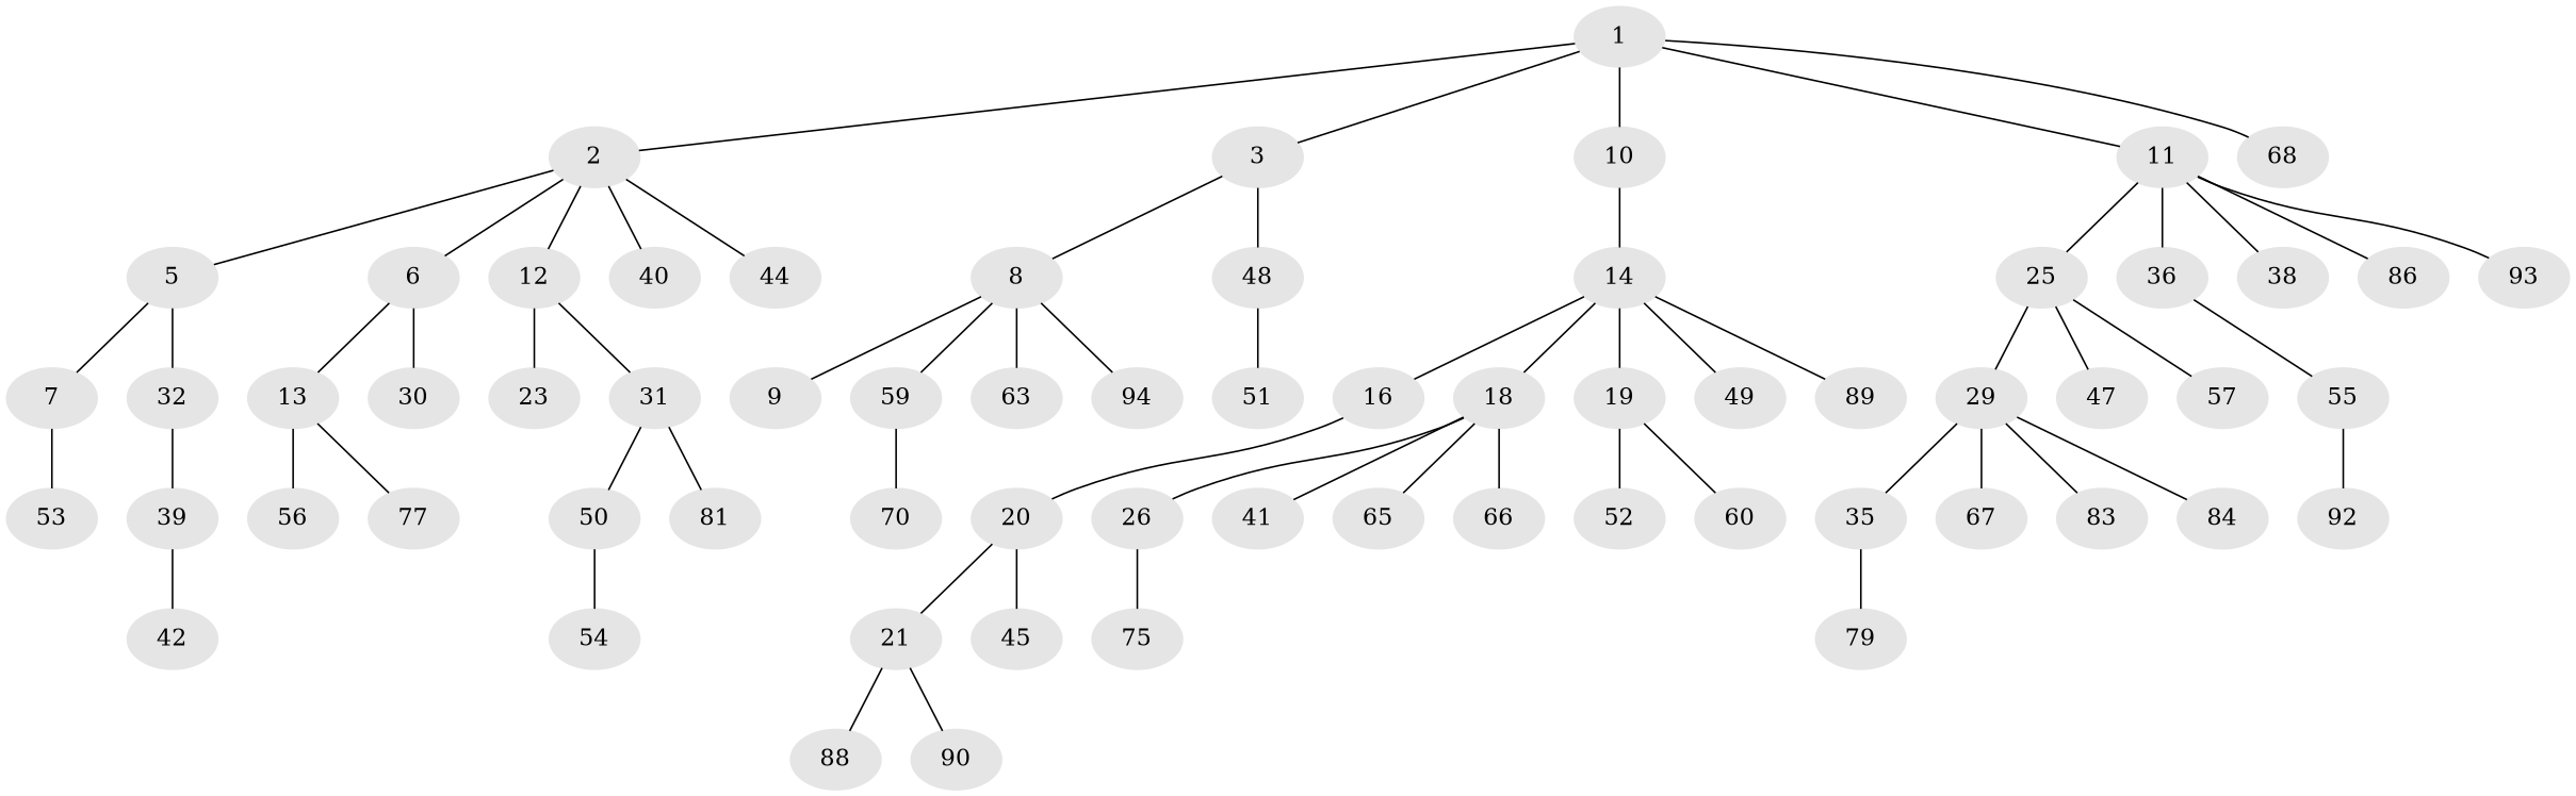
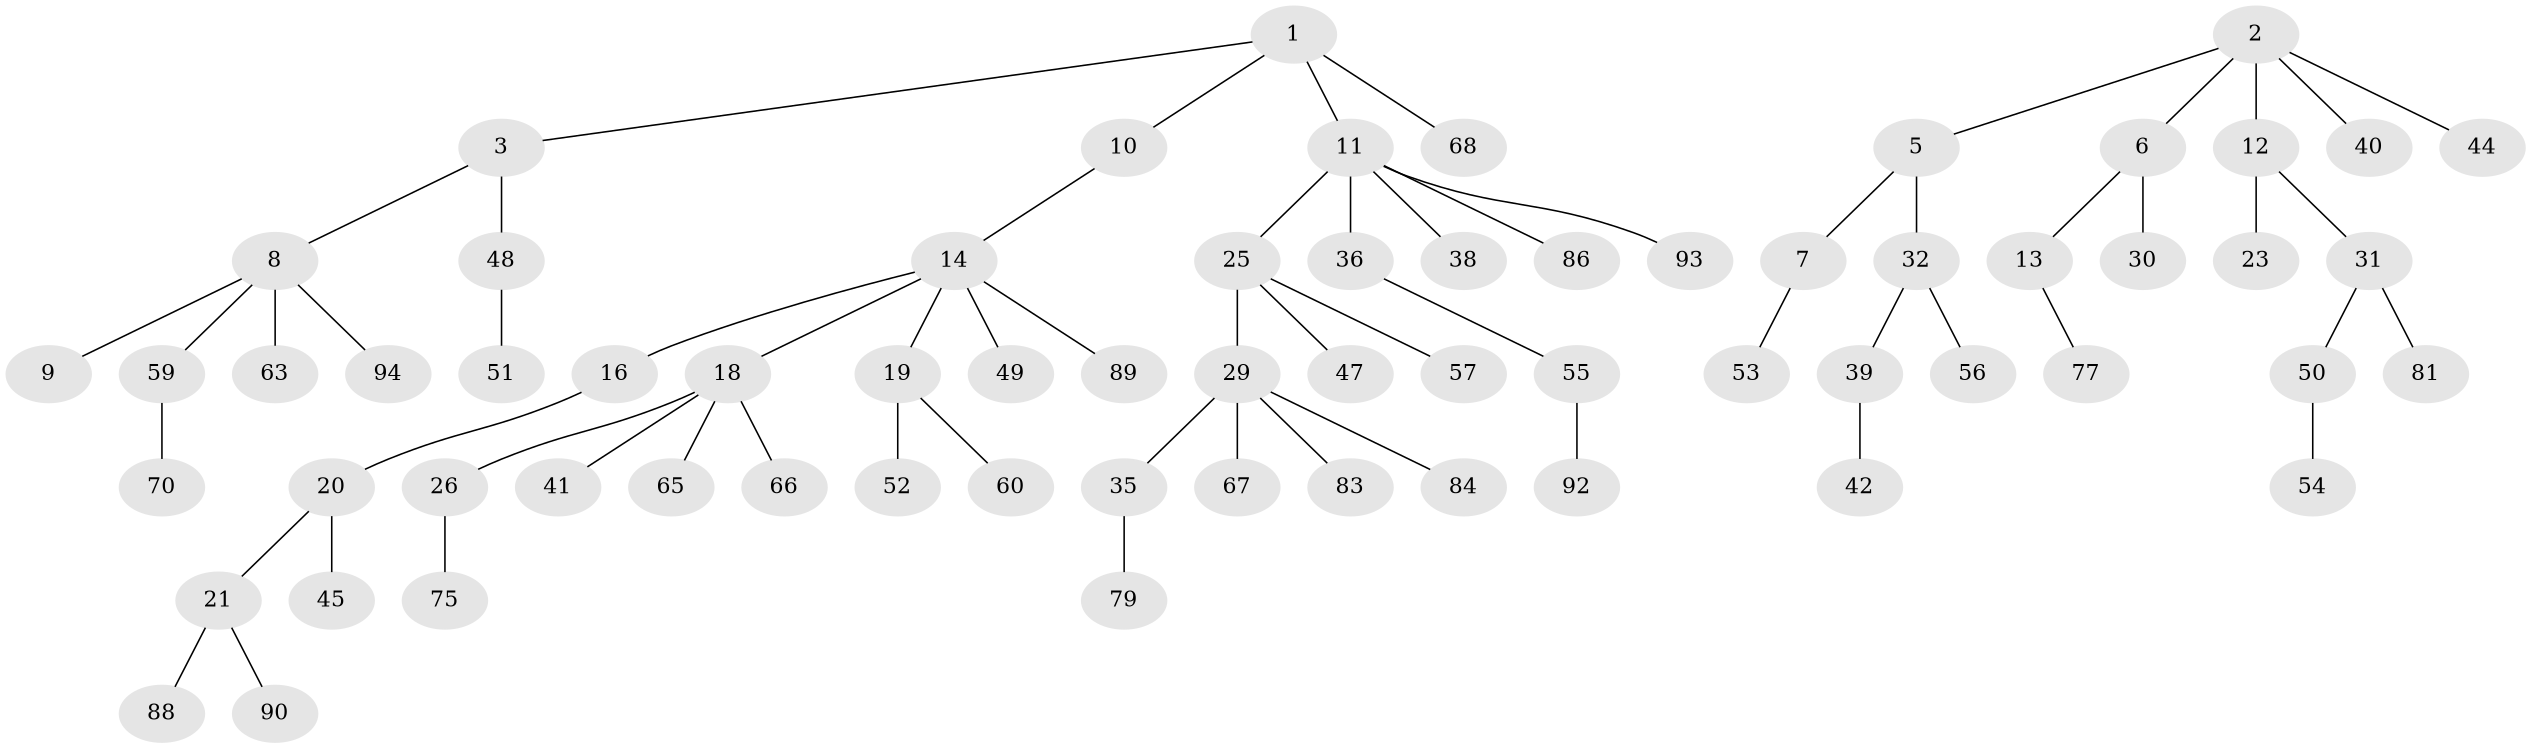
  graph {
    node [color=gray90 style=filled]
    1 [super="+22"]
    2 [super="+4"]
    3 [super="+72"]
    10 [super="+63"]
    11 [super="+15"]
    68
    5
    6
    12 [super="+46"]
    40
    44 [super="+93"]
    8 [super="+17"]
    48 [super="+73"]
    14 [super="+87"]
    25 [super="+82"]
    36
    38
    86
    n19 [label=93]
    7 [super="+43"]
    32 [super="+34"]
    13 [super="+61"]
    30
    23
    31 [super="+91"]
    9 [super="+24"]
    59 [super="+62"]
    n28 [label=63]
    94
    51 [super="+96"]
    53
    39
    56 [super="+71"]
    77 [super="+88"]
    70
    16
    18 [super="+27"]
    19 [super="+33"]
    49
    89
    29 [super="+78"]
    47 [super="+69"]
    57 [super="+76"]
    55
    50
    81
    20 [super="+28"]
    26
    41
    65
    66
    52 [super="+74"]
    60
    21 [super="+58"]
    45
    75 [super="+85"]
    n57 [label=88]
    90
    35 [super="+97"]
    67
    83
    84
    79
    54
    42
    92
-   1 -- 2
    1 -- 3
    1 -- 10
    1 -- 11
    1 -- 68
    2 -- 5
    2 -- 6
    2 -- 12
    2 -- 40
    2 -- 44
    3 -- 8
    3 -- 48
    10 -- 14
    11 -- 25
    11 -- 36
    11 -- 38
    11 -- 86
    11 -- n19
    5 -- 7
    5 -- 32
    6 -- 13
    6 -- 30
    12 -- 23
    12 -- 31
    8 -- 9
    8 -- 59
    8 -- n28
    8 -- 94
    48 -- 51
    14 -- 16
    14 -- 18
    14 -- 19
    14 -- 49
    14 -- 89
    25 -- 29
    25 -- 47
    25 -- 57
    36 -- 55
    7 -- 53
    32 -- 39
-   13 -- 56
+   32 -- 56
    13 -- 77
    31 -- 50
    31 -- 81
    59 -- 70
    39 -- 42
    16 -- 20
    18 -- 26
    18 -- 41
    18 -- 65
    18 -- 66
    19 -- 52
    19 -- 60
    29 -- 35
    29 -- 67
    29 -- 83
    29 -- 84
    55 -- 92
    50 -- 54
    20 -- 21
    20 -- 45
    26 -- 75
    21 -- n57
    21 -- 90
    35 -- 79
  }
